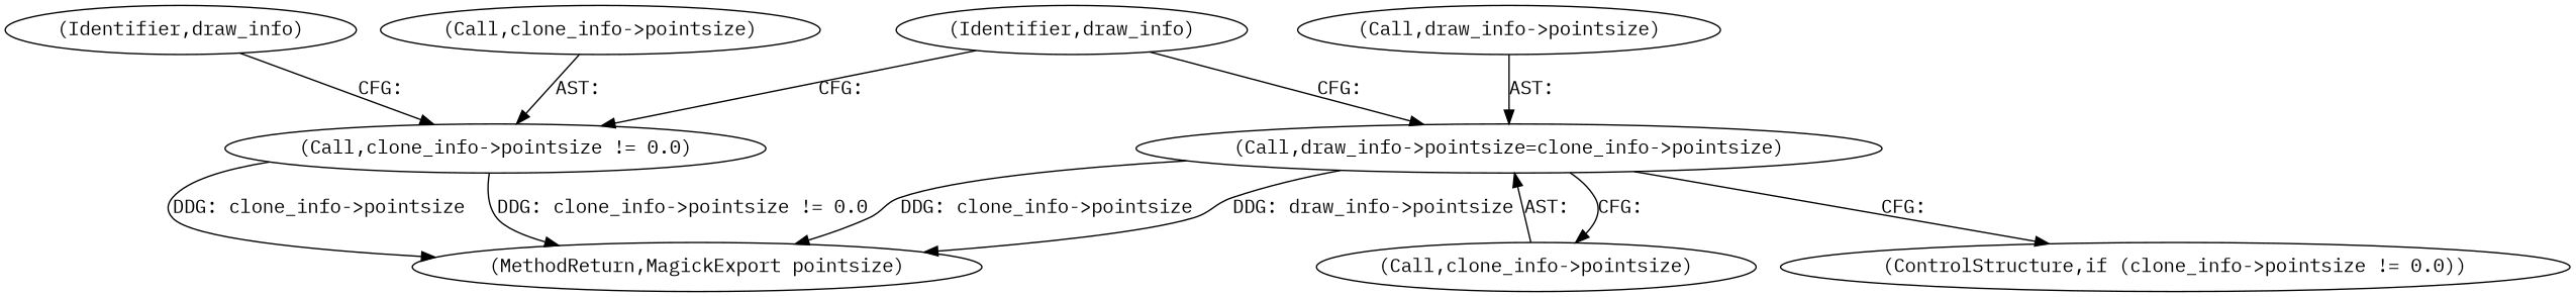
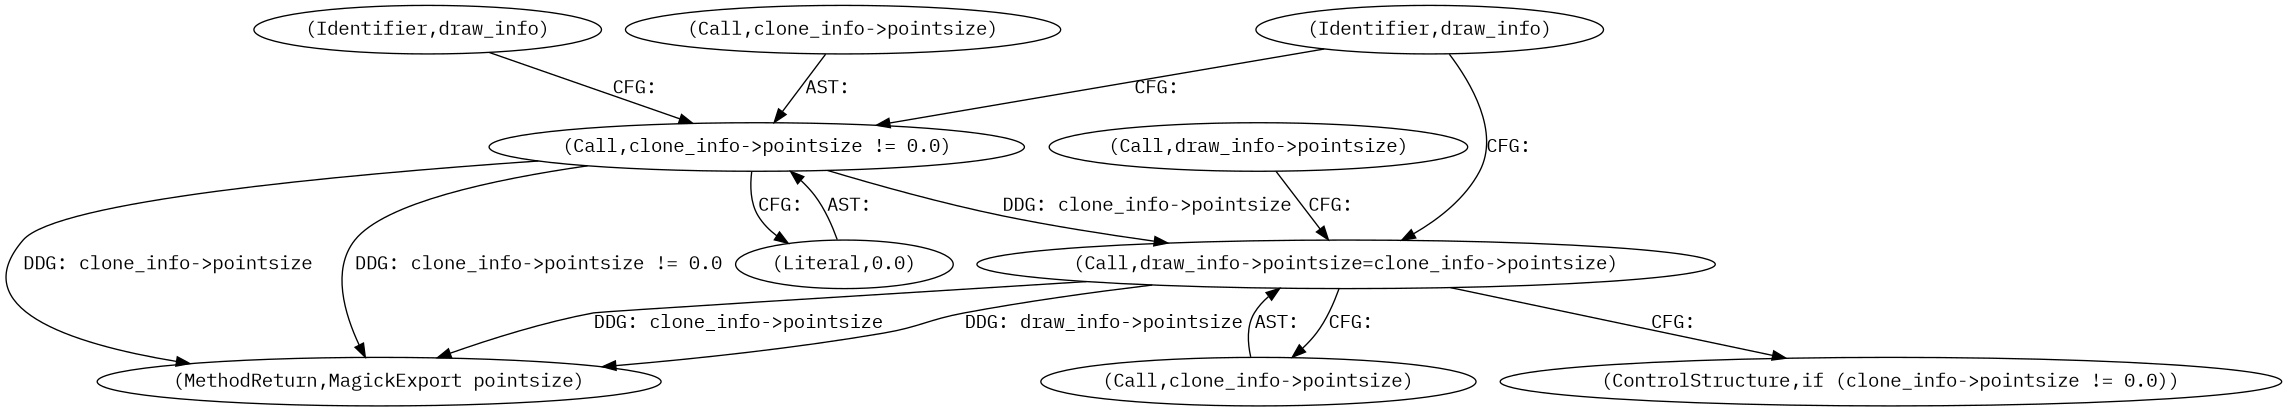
  digraph {
    fontname="IBM Plex Mono"
    node [fontname="IBM Plex Mono"]
    edge [fontname="IBM Plex Mono"]
    n1 [label="(Call,draw_info->pointsize=clone_info->pointsize)"]
    n2 [label="(ControlStructure,if (clone_info->pointsize != 0.0))"]
    n3 [label="(MethodReturn,MagickExport pointsize)"]
    n4 [label="(Call,clone_info->pointsize)"]
    n5 [label="(Call,clone_info->pointsize != 0.0)"]
+   n6 [label="(Literal,0.0)"]
    n7 [label="(Identifier,draw_info)"]
    n8 [label="(Call,draw_info->pointsize)"]
    n9 [label="(Identifier,draw_info)"]
    n10 [label="(Call,clone_info->pointsize)"]
    n1 -> n2 [label="CFG: "]
    n1 -> n3 [label="DDG: clone_info->pointsize"]
    n1 -> n3 [label="DDG: draw_info->pointsize"]
    n1 -> n4 [label="CFG: "]
    n4 -> n1 [label="AST: "]
+   n5 -> n1 [label="DDG: clone_info->pointsize"]
    n5 -> n3 [label="DDG: clone_info->pointsize"]
    n5 -> n3 [label="DDG: clone_info->pointsize != 0.0"]
+   n5 -> n6 [label="CFG: "]
+   n6 -> n5 [label="AST: "]
    n7 -> n1 [label="CFG: "]
    n7 -> n5 [label="CFG: "]
-   n8 -> n1 [label="AST: "]
+   n8 -> n1 [label="CFG: "]
    n9 -> n5 [label="CFG: "]
    n10 -> n5 [label="AST: "]
  }
